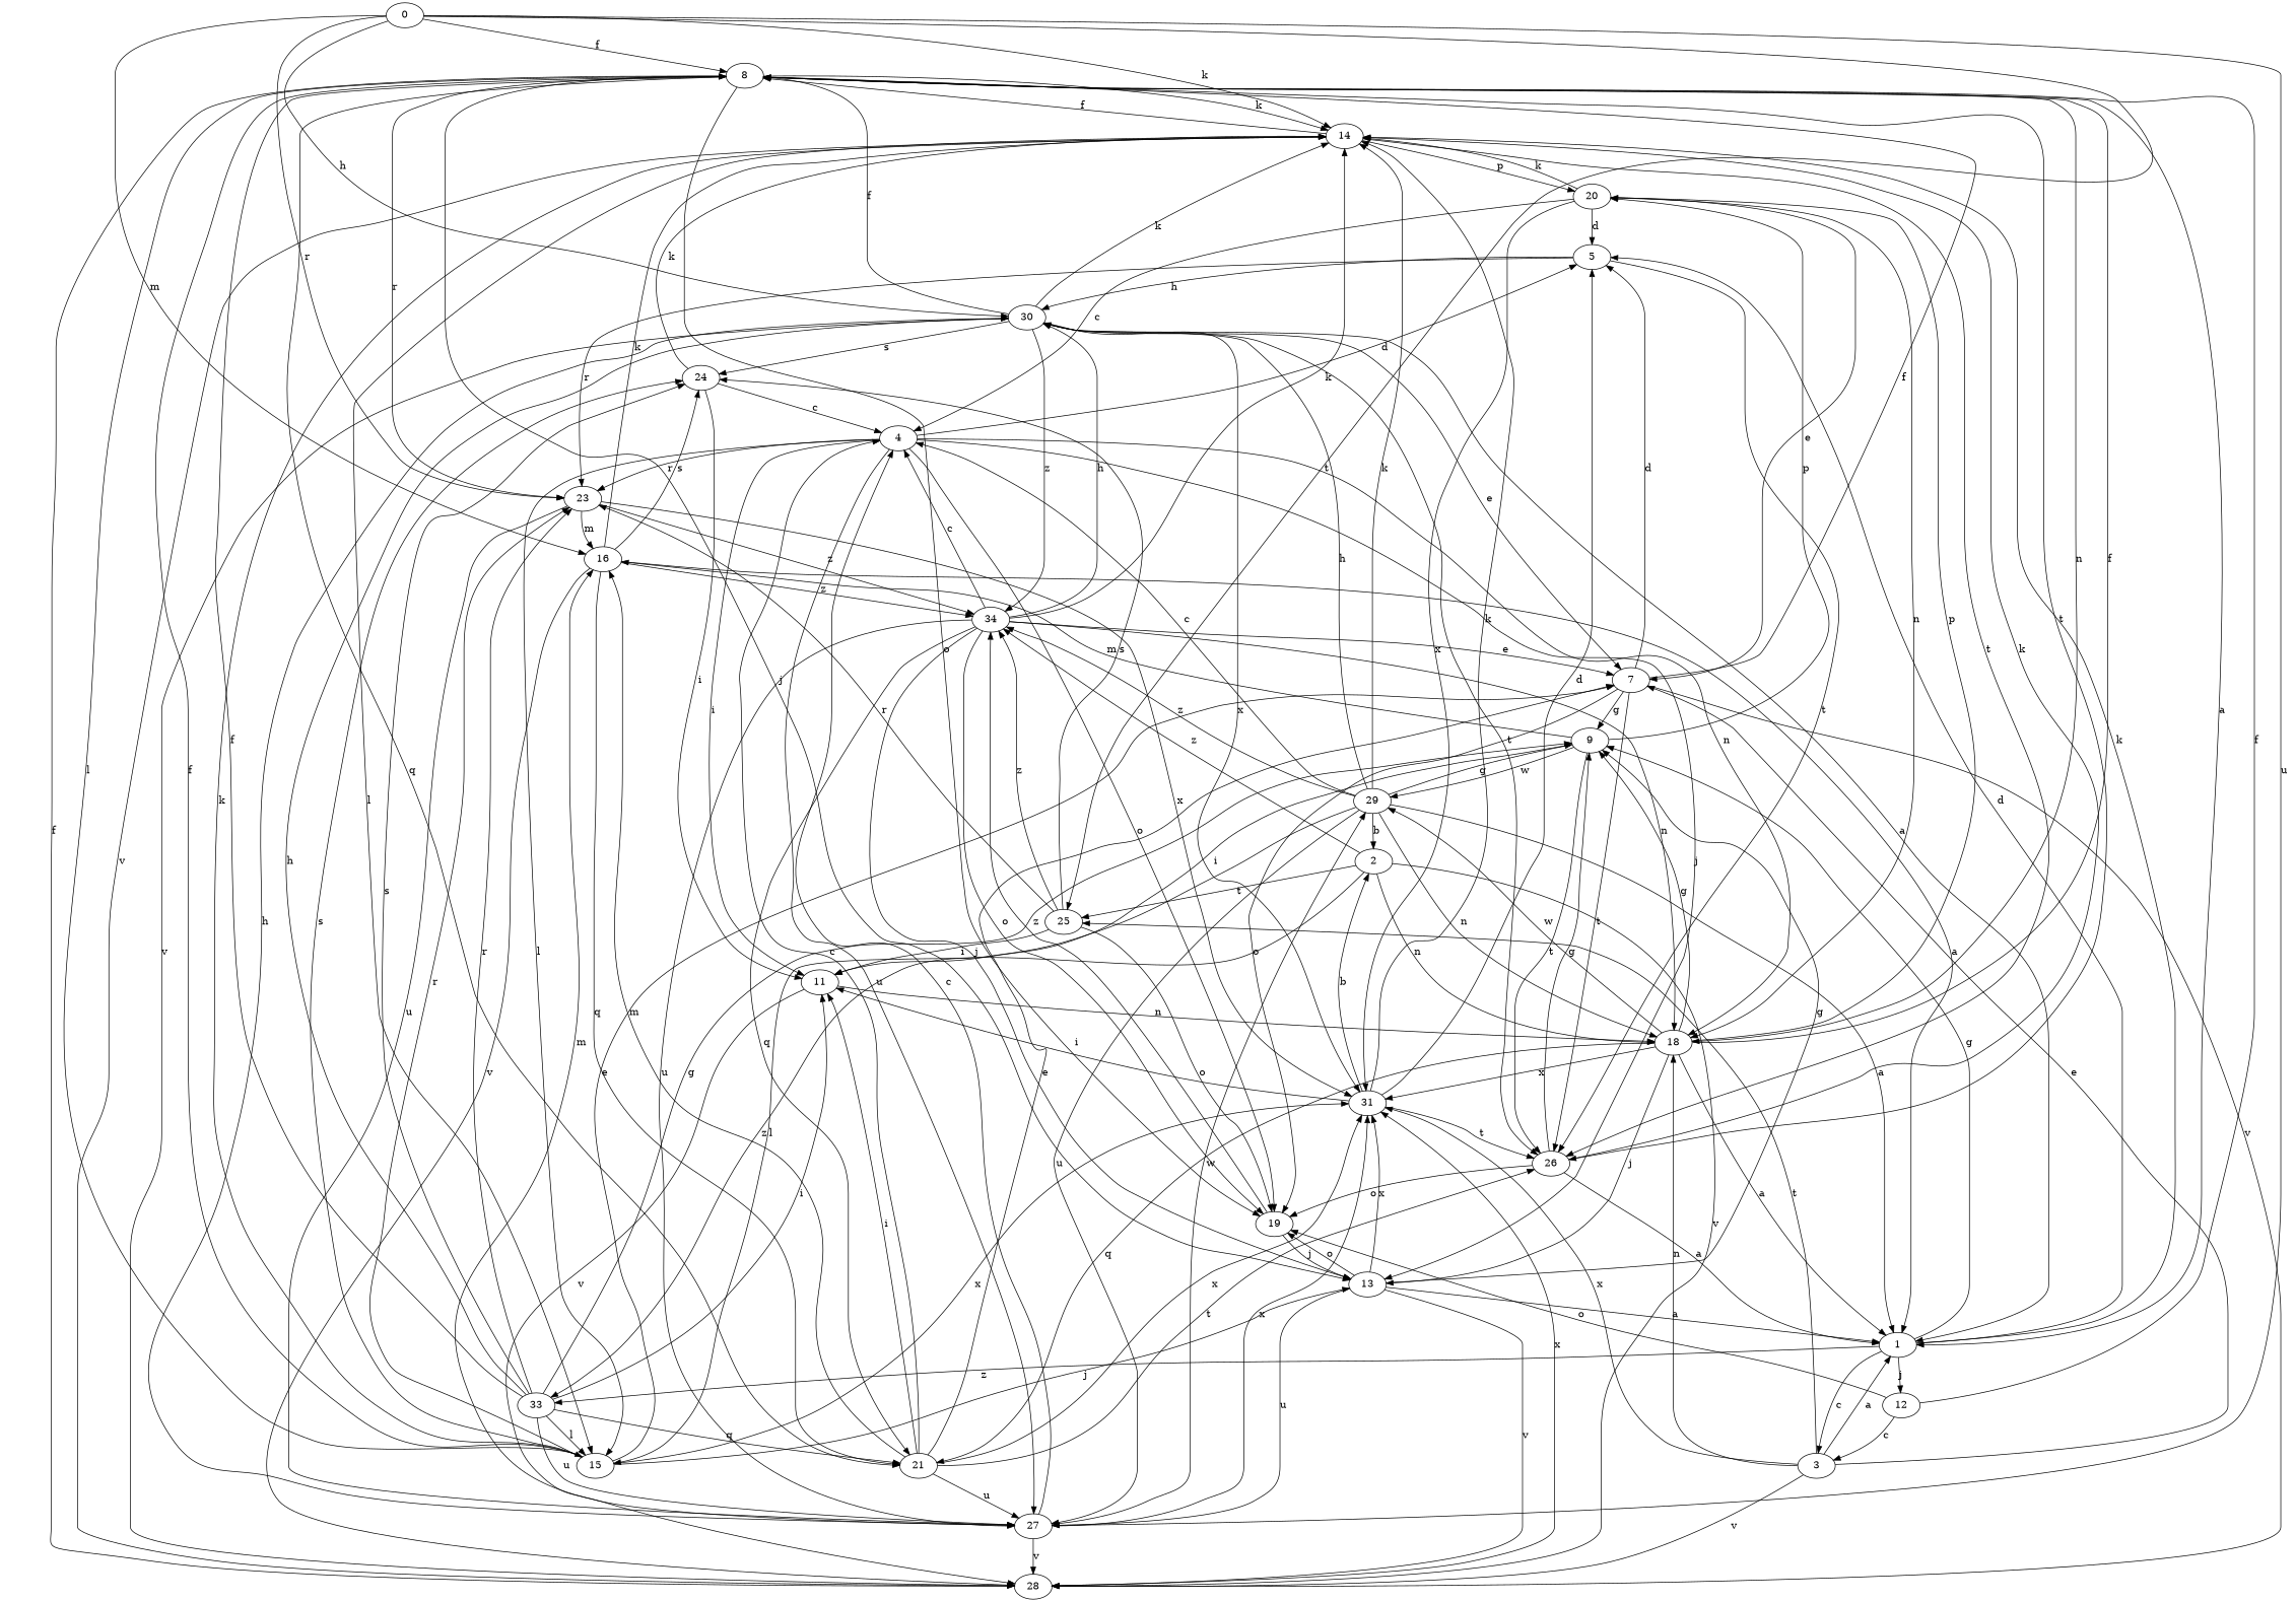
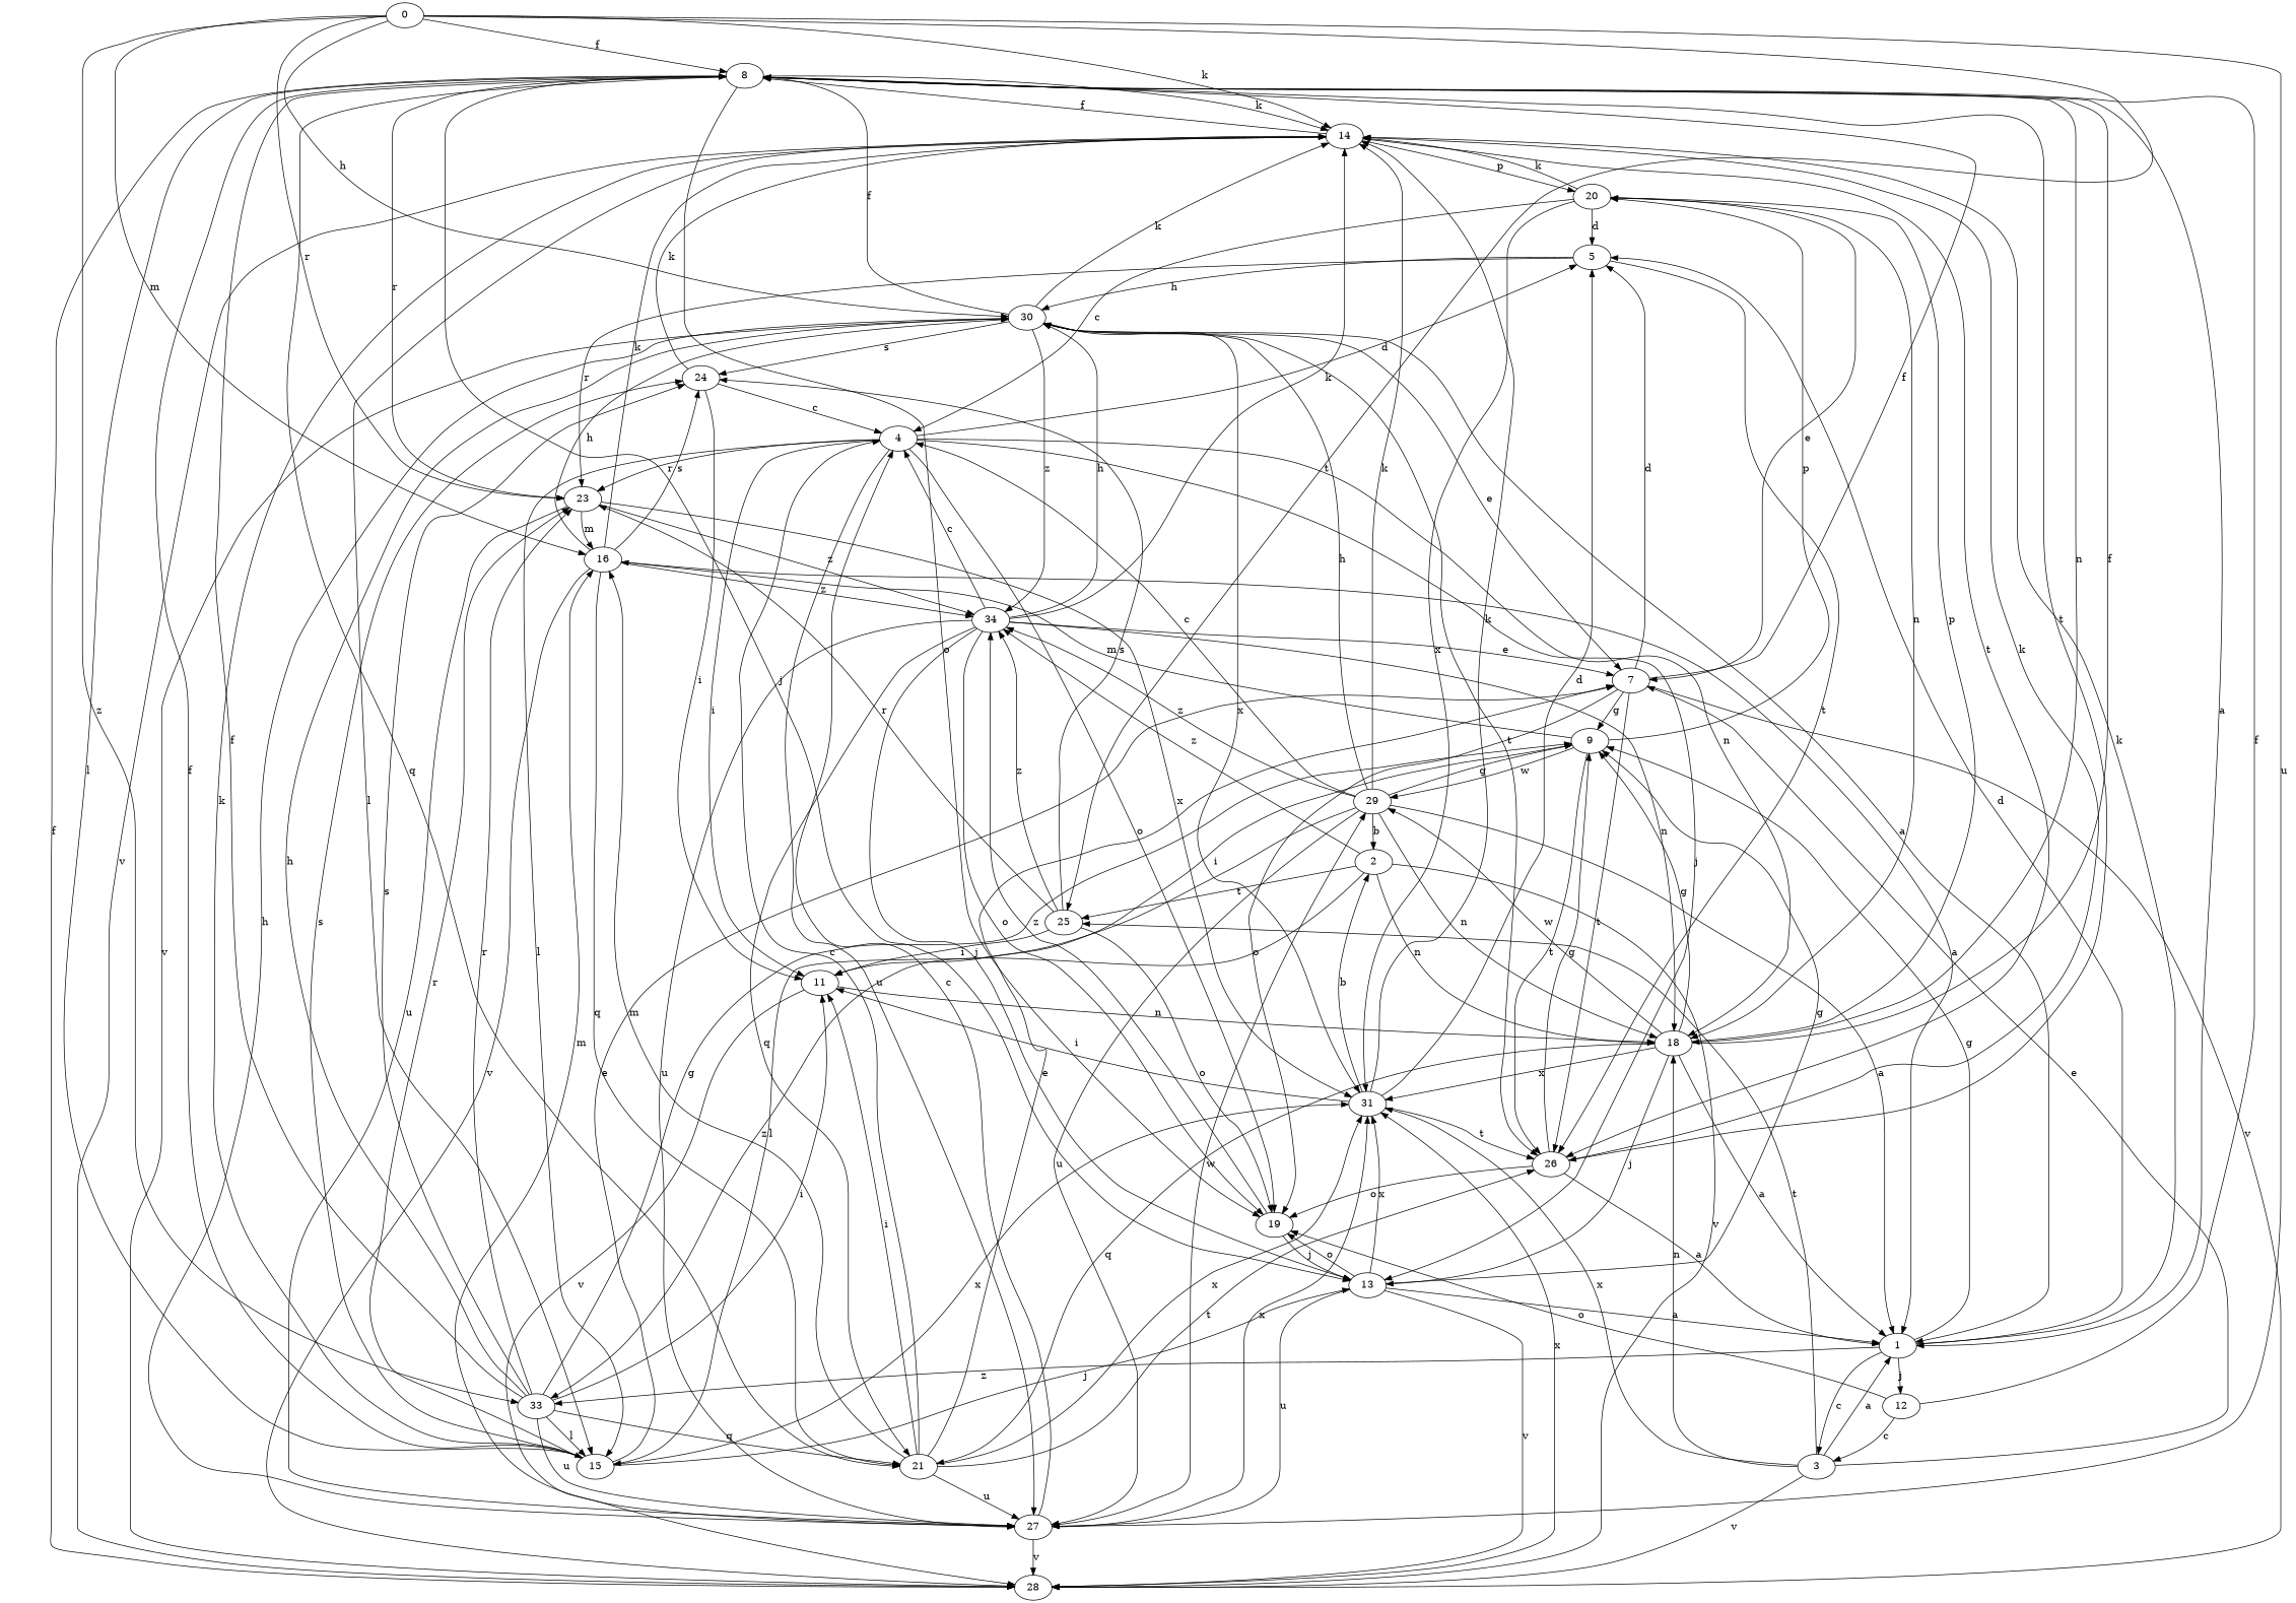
  strict digraph {
    0
    8
    n3 [label=30]
    14
    16
    23
    25
    27
    33
    1
    18
    13
    15
    19
    26
    21
    28
    34
    7
    31
    24
    20
    11
    4
    29
    9
    3
    5
    12
    2
    0 -> 8 [label=f]
    0 -> n3 [label=h]
    0 -> 14 [label=k]
    0 -> 16 [label=m]
    0 -> 23 [label=r]
    0 -> 25 [label=t]
    0 -> 27 [label=u]
+   0 -> 33 [label=z]
    8 -> 14 [label=k]
    8 -> 23 [label=r]
    8 -> 1 [label=a]
    8 -> 18 [label=n]
    8 -> 13 [label=j]
    8 -> 15 [label=l]
    8 -> 19 [label=o]
    8 -> 26 [label=t]
    8 -> 21 [label=q]
    n3 -> 8 [label=f]
    n3 -> 14 [label=k]
    n3 -> 1 [label=a]
    n3 -> 26 [label=t]
    n3 -> 28 [label=v]
    n3 -> 34 [label=z]
    n3 -> 7 [label=e]
    n3 -> 31 [label=x]
    n3 -> 24 [label=s]
    14 -> 8 [label=f]
    14 -> 15 [label=l]
    14 -> 26 [label=t]
    14 -> 28 [label=v]
    14 -> 20 [label=p]
+   16 -> n3 [label=h]
    16 -> 14 [label=k]
    16 -> 1 [label=a]
    16 -> 21 [label=q]
    16 -> 28 [label=v]
    16 -> 34 [label=z]
    16 -> 24 [label=s]
    23 -> 16 [label=m]
    23 -> 27 [label=u]
    23 -> 34 [label=z]
    23 -> 31 [label=x]
    25 -> 23 [label=r]
    25 -> 19 [label=o]
    25 -> 34 [label=z]
    25 -> 24 [label=s]
    25 -> 11 [label=i]
    27 -> n3 [label=h]
    27 -> 16 [label=m]
    27 -> 28 [label=v]
    27 -> 31 [label=x]
    27 -> 4 [label=c]
    27 -> 29 [label=w]
    33 -> 8 [label=f]
    33 -> n3 [label=h]
    33 -> 23 [label=r]
    33 -> 27 [label=u]
    33 -> 15 [label=l]
    33 -> 21 [label=q]
    33 -> 24 [label=s]
    33 -> 11 [label=i]
    33 -> 9 [label=g]
    1 -> 14 [label=k]
    1 -> 33 [label=z]
    1 -> 9 [label=g]
    1 -> 3 [label=c]
    1 -> 5 [label=d]
    1 -> 12 [label=j]
    18 -> 8 [label=f]
    18 -> 1 [label=a]
    18 -> 13 [label=j]
    18 -> 21 [label=q]
    18 -> 31 [label=x]
    18 -> 20 [label=p]
    18 -> 29 [label=w]
    18 -> 9 [label=g]
    13 -> 27 [label=u]
    13 -> 1 [label=a]
    13 -> 19 [label=o]
    13 -> 28 [label=v]
    13 -> 31 [label=x]
    13 -> 9 [label=g]
    15 -> 8 [label=f]
    15 -> 14 [label=k]
    15 -> 23 [label=r]
    15 -> 13 [label=j]
    15 -> 7 [label=e]
    15 -> 31 [label=x]
    15 -> 24 [label=s]
    19 -> 13 [label=j]
    19 -> 34 [label=z]
    26 -> 14 [label=k]
    26 -> 1 [label=a]
    26 -> 19 [label=o]
    26 -> 9 [label=g]
    21 -> 16 [label=m]
    21 -> 27 [label=u]
    21 -> 26 [label=t]
    21 -> 7 [label=e]
    21 -> 31 [label=x]
    21 -> 11 [label=i]
    21 -> 4 [label=c]
    28 -> 8 [label=f]
    28 -> 31 [label=x]
    34 -> n3 [label=h]
    34 -> 14 [label=k]
    34 -> 27 [label=u]
    34 -> 18 [label=n]
    34 -> 13 [label=j]
    34 -> 19 [label=o]
    34 -> 21 [label=q]
    34 -> 7 [label=e]
    34 -> 4 [label=c]
    7 -> 8 [label=f]
    7 -> 19 [label=o]
    7 -> 26 [label=t]
    7 -> 28 [label=v]
    7 -> 9 [label=g]
    7 -> 5 [label=d]
    31 -> 14 [label=k]
    31 -> 26 [label=t]
    31 -> 11 [label=i]
    31 -> 5 [label=d]
    31 -> 2 [label=b]
    24 -> 14 [label=k]
    24 -> 11 [label=i]
    24 -> 4 [label=c]
    20 -> 14 [label=k]
    20 -> 18 [label=n]
    20 -> 7 [label=e]
    20 -> 31 [label=x]
    20 -> 4 [label=c]
    20 -> 5 [label=d]
    11 -> 18 [label=n]
    11 -> 28 [label=v]
    4 -> 23 [label=r]
    4 -> 27 [label=u]
    4 -> 18 [label=n]
    4 -> 13 [label=j]
    4 -> 15 [label=l]
    4 -> 19 [label=o]
    4 -> 11 [label=i]
    4 -> 5 [label=d]
    29 -> n3 [label=h]
    29 -> 14 [label=k]
    29 -> 27 [label=u]
    29 -> 1 [label=a]
    29 -> 18 [label=n]
    29 -> 15 [label=l]
    29 -> 34 [label=z]
    29 -> 4 [label=c]
    29 -> 9 [label=g]
    29 -> 2 [label=b]
    9 -> 16 [label=m]
    9 -> 26 [label=t]
    9 -> 20 [label=p]
    9 -> 11 [label=i]
    9 -> 29 [label=w]
    3 -> 25 [label=t]
    3 -> 1 [label=a]
    3 -> 18 [label=n]
    3 -> 28 [label=v]
    3 -> 7 [label=e]
    3 -> 31 [label=x]
    5 -> n3 [label=h]
    5 -> 23 [label=r]
    5 -> 26 [label=t]
    12 -> 8 [label=f]
    12 -> 19 [label=o]
    12 -> 3 [label=c]
    2 -> 25 [label=t]
    2 -> 33 [label=z]
    2 -> 18 [label=n]
    2 -> 28 [label=v]
    2 -> 34 [label=z]
  }
